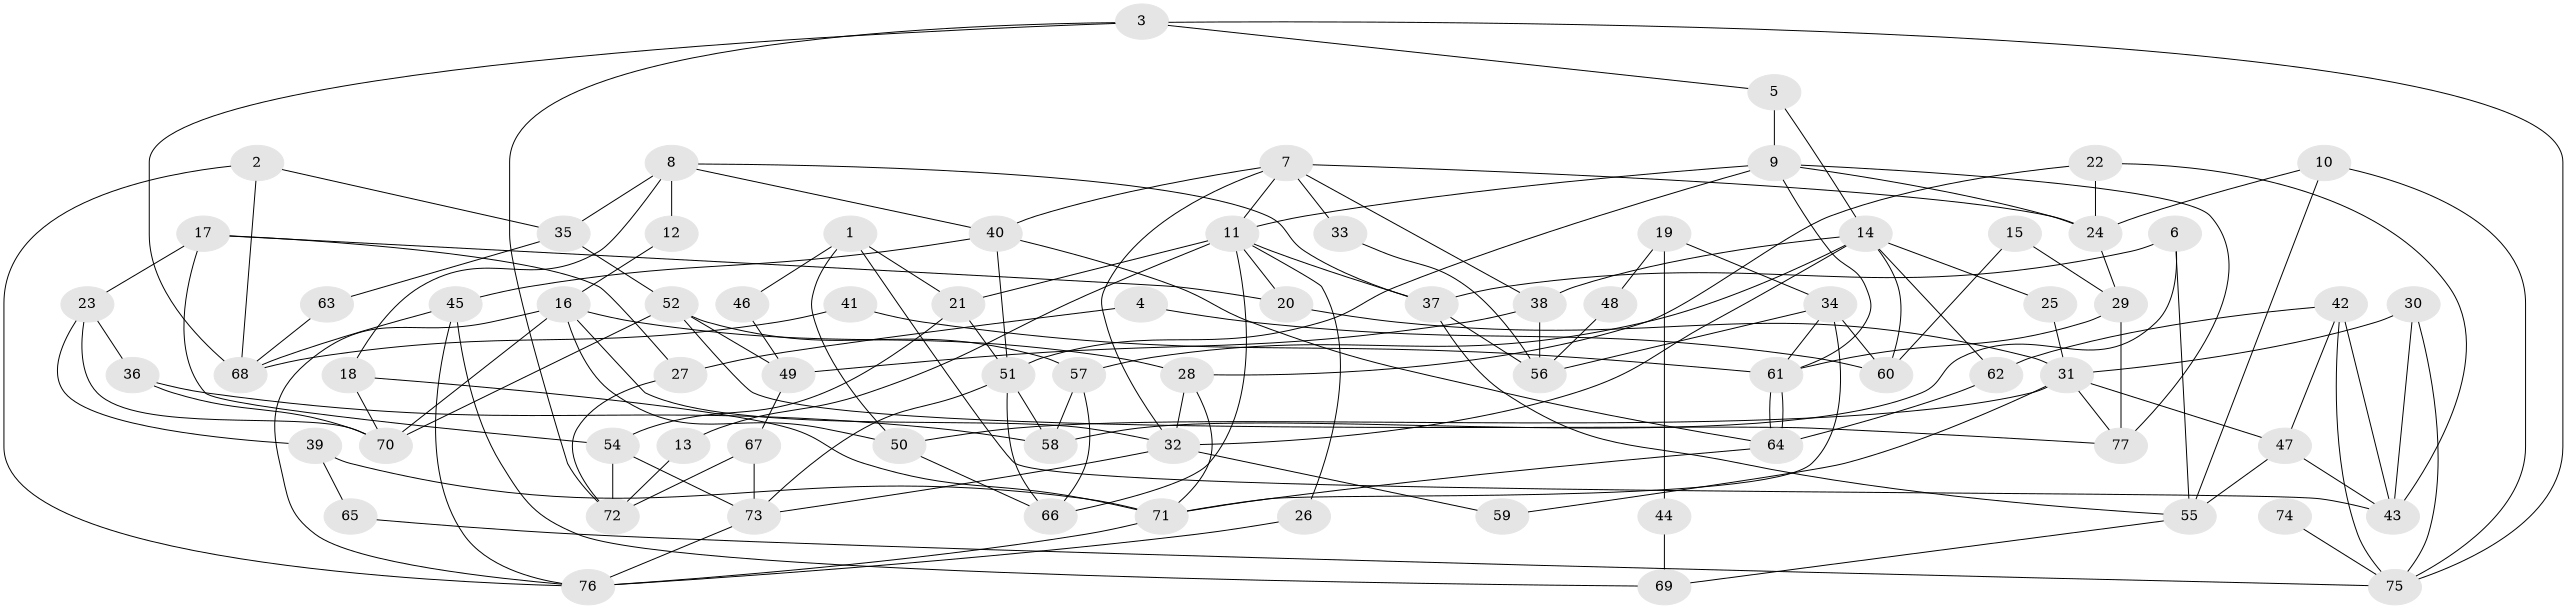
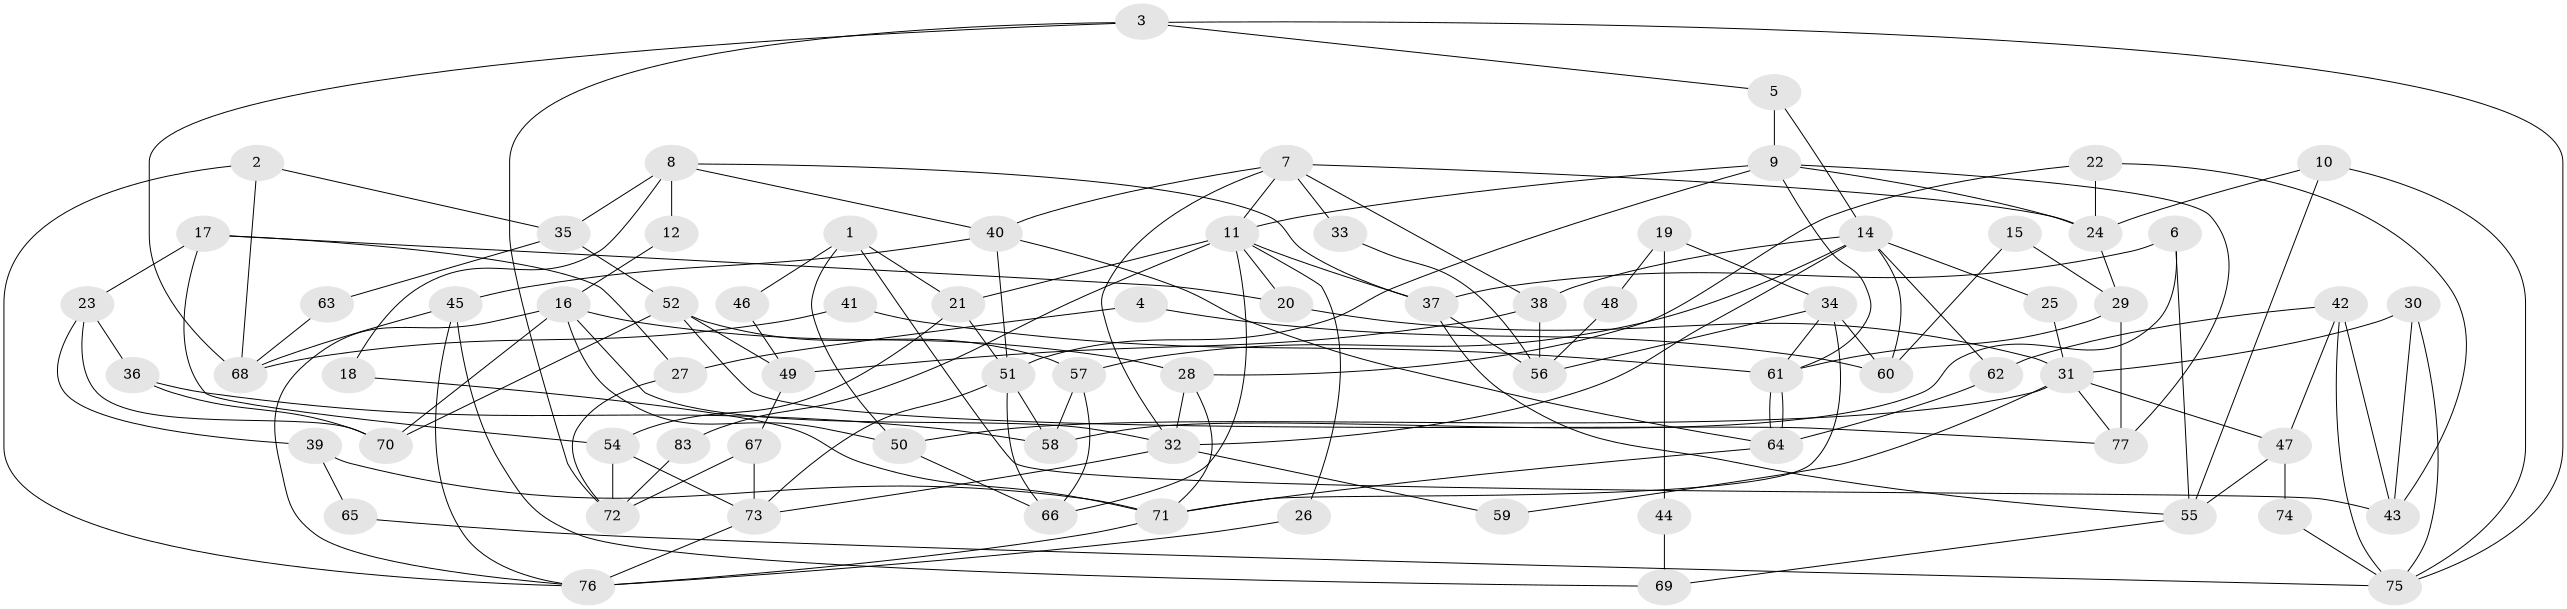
  graph {
    node [color=gray90 style=filled]
    1
    21
    43
    46
    50
    51
    54
    49
    66
    2
    35
    68
    76
    52
    63
    3
    5
    72
    75
    9
    14
    4
    27
    60
    11
    24
    61
    77
    32
    38
    25
    57
    62
    6
    37
    55
    58
    56
    69
    7
    33
    40
-   13
+   13 [label=83]
    20
    26
    29
    59
    73
    45
    64
    8
    12
    18
    16
    70
    71
    10
    31
    28
    15
    17
    23
    36
    39
    19
    34
    44
    48
    47
    41
    22
    65
    67
    30
    74
    42
    1 -- 21
    1 -- 43
    1 -- 46
    1 -- 50
    21 -- 51
    21 -- 54
    46 -- 49
    50 -- 66
    51 -- 66
    51 -- 58
    51 -- 73
    54 -- 72
    54 -- 73
    49 -- 67
    2 -- 35
    2 -- 68
    2 -- 76
    35 -- 52
    35 -- 63
    52 -- 49
    52 -- 77
    52 -- 57
    52 -- 70
    63 -- 68
    3 -- 68
    3 -- 5
    3 -- 72
    3 -- 75
    5 -- 9
    5 -- 14
    9 -- 51
    9 -- 11
    9 -- 24
    9 -- 61
    9 -- 77
    14 -- 60
    14 -- 32
    14 -- 38
    14 -- 25
    14 -- 57
    14 -- 62
    4 -- 27
    4 -- 60
    27 -- 72
    11 -- 21
    11 -- 66
    11 -- 37
    11 -- 13
    11 -- 20
    11 -- 26
    24 -- 29
    61 -- 64
    61 -- 64
    32 -- 59
    32 -- 73
    38 -- 49
    38 -- 56
    25 -- 31
    57 -- 66
    57 -- 58
    62 -- 64
    6 -- 37
    6 -- 55
    6 -- 58
    37 -- 55
    37 -- 56
    55 -- 69
    7 -- 11
    7 -- 24
    7 -- 32
    7 -- 38
    7 -- 33
    7 -- 40
    33 -- 56
    40 -- 51
    40 -- 45
    40 -- 64
    13 -- 72
    20 -- 31
    26 -- 76
    29 -- 61
    29 -- 77
    73 -- 76
    45 -- 68
    45 -- 76
    45 -- 69
    64 -- 71
    8 -- 35
    8 -- 37
    8 -- 40
    8 -- 12
    8 -- 18
    12 -- 16
-   18 -- 70
    18 -- 71
    16 -- 50
    16 -- 76
    16 -- 32
    16 -- 70
    16 -- 28
    71 -- 76
    10 -- 75
    10 -- 24
    10 -- 55
    31 -- 50
    31 -- 77
    31 -- 59
    31 -- 47
    28 -- 32
    28 -- 71
    15 -- 60
    15 -- 29
    17 -- 54
    17 -- 27
    17 -- 20
    17 -- 23
    23 -- 70
    23 -- 36
    23 -- 39
    36 -- 58
    36 -- 70
    39 -- 71
    39 -- 65
    19 -- 34
    19 -- 44
    19 -- 48
    34 -- 60
    34 -- 61
    34 -- 56
    34 -- 71
    44 -- 69
    48 -- 56
    47 -- 55
-   47 -- 43
+   47 -- 74
    41 -- 68
    41 -- 61
    22 -- 43
    22 -- 24
    22 -- 28
    65 -- 75
    67 -- 72
    67 -- 73
    30 -- 43
    30 -- 75
    30 -- 31
    74 -- 75
    42 -- 43
    42 -- 75
    42 -- 62
    42 -- 47
  }
